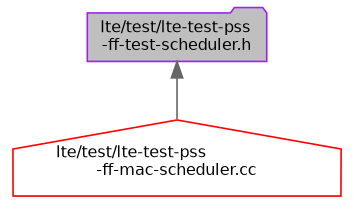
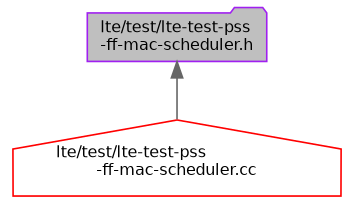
  digraph {
    node [fontname=Helvetica fontsize=10 style=filled]
-   n1 [color=purple fillcolor=grey75 fontcolor=black height=0.2 label="lte/test/lte-test-pss\l-ff-test-scheduler.h" shape=folder width=0.4]
+   n1 [color=purple fillcolor=grey75 fontcolor=black height=0.2 label="lte/test/lte-test-pss\l-ff-mac-scheduler.h" shape=folder width=0.4]
    n2 [color=red fillcolor=white height=0.2 label="lte/test/lte-test-pss\l-ff-mac-scheduler.cc" shape=house width=0.4]
    n1 -> n2 [color=gray40 dir=back fontname=Helvetica fontsize=10 labelfontname=Helvetica labelfontsize=10 style=solid]
  }
